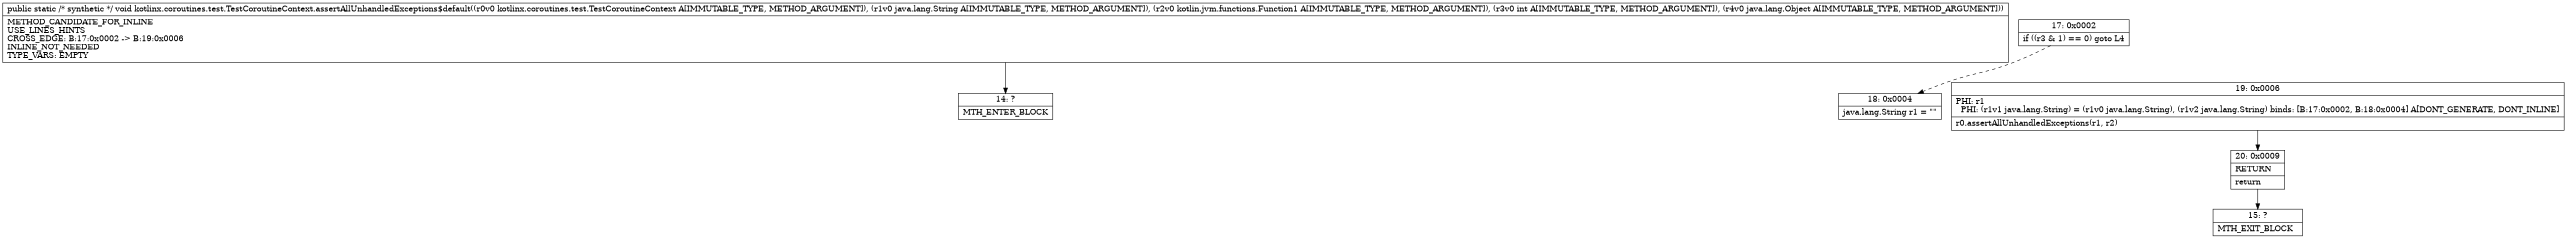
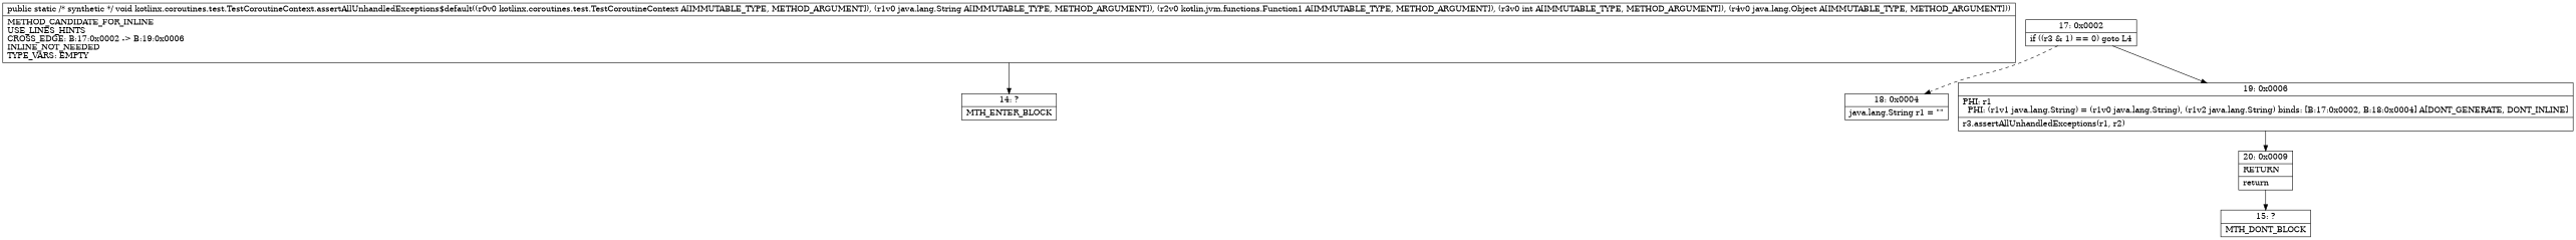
  digraph {
    node [shape=record]
    n1 [label="{14\:\ ?|MTH_ENTER_BLOCK\l}"]
    n2 [label="{17\:\ 0x0002|if ((r3 & 1) == 0) goto L4\l}"]
    n3 [label="{18\:\ 0x0004|java.lang.String r1 = \"\"\l}"]
-   n4 [label="{19\:\ 0x0006|PHI: r1 \l  PHI: (r1v1 java.lang.String) = (r1v0 java.lang.String), (r1v2 java.lang.String) binds: [B:17:0x0002, B:18:0x0004] A[DONT_GENERATE, DONT_INLINE]\l|r0.assertAllUnhandledExceptions(r1, r2)\l}"]
+   n4 [label="{19\:\ 0x0006|PHI: r1 \l  PHI: (r1v1 java.lang.String) = (r1v0 java.lang.String), (r1v2 java.lang.String) binds: [B:17:0x0002, B:18:0x0004] A[DONT_GENERATE, DONT_INLINE]\l|r3.assertAllUnhandledExceptions(r1, r2)\l}"]
    n5 [label="{20\:\ 0x0009|RETURN\l|return\l}"]
-   n6 [label="{15\:\ ?|MTH_EXIT_BLOCK\l}"]
+   n6 [label="{15\:\ ?|MTH_DONT_BLOCK\l}"]
    n7 [label="{public static \/* synthetic *\/ void kotlinx.coroutines.test.TestCoroutineContext.assertAllUnhandledExceptions$default((r0v0 kotlinx.coroutines.test.TestCoroutineContext A[IMMUTABLE_TYPE, METHOD_ARGUMENT]), (r1v0 java.lang.String A[IMMUTABLE_TYPE, METHOD_ARGUMENT]), (r2v0 kotlin.jvm.functions.Function1 A[IMMUTABLE_TYPE, METHOD_ARGUMENT]), (r3v0 int A[IMMUTABLE_TYPE, METHOD_ARGUMENT]), (r4v0 java.lang.Object A[IMMUTABLE_TYPE, METHOD_ARGUMENT]))  | METHOD_CANDIDATE_FOR_INLINE\lUSE_LINES_HINTS\lCROSS_EDGE: B:17:0x0002 \-\> B:19:0x0006\lINLINE_NOT_NEEDED\lTYPE_VARS: EMPTY\l}"]
    n2 -> n3 [style=dashed]
+   n2 -> n4
    n4 -> n5
    n5 -> n6
    n7 -> n1
  }
